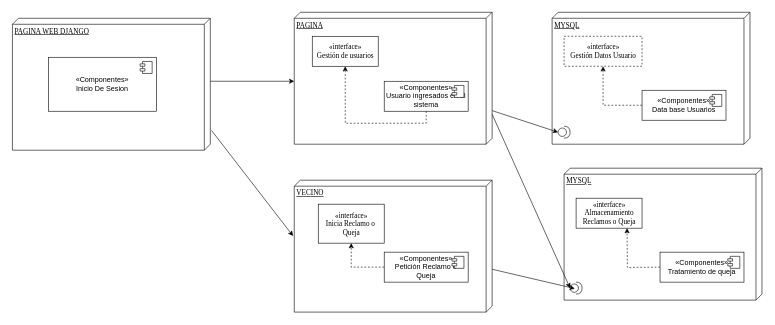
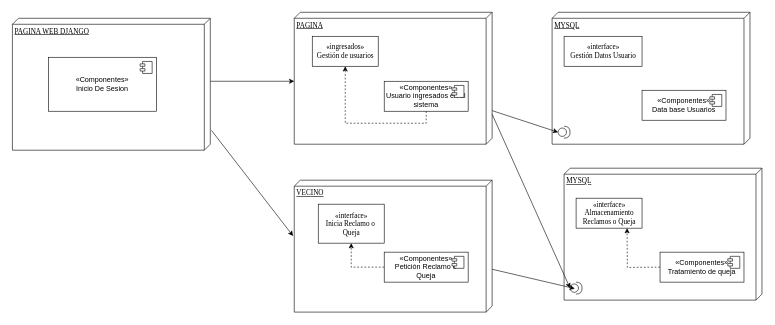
  <mxCell id="0" />
  <mxCell id="1" parent="0" />
  <mxCell id="2" style="edgeStyle=orthogonalEdgeStyle;rounded=0;orthogonalLoop=1;jettySize=auto;html=1;exitX=0;exitY=0;exitDx=105;exitDy=0;exitPerimeter=0;entryX=0;entryY=0;entryDx=115;entryDy=330;entryPerimeter=0;" edge="1" parent="1" source="3" target="4"><mxGeometry relative="1" as="geometry" /></mxCell>
  <mxCell id="3" value="PAGINA WEB DJANGO" style="verticalAlign=top;align=left;spacingTop=8;spacingLeft=2;spacingRight=12;shape=cube;size=10;direction=south;fontStyle=4;html=1;rounded=0;shadow=0;comic=0;labelBackgroundColor=none;strokeWidth=1;fontFamily=Verdana;fontSize=12" vertex="1" parent="1"><mxGeometry x="20" y="30" width="330" height="220" as="geometry" /></mxCell>
  <mxCell id="4" value="PAGINA" style="verticalAlign=top;align=left;spacingTop=8;spacingLeft=2;spacingRight=12;shape=cube;size=10;direction=south;fontStyle=4;html=1;rounded=0;shadow=0;comic=0;labelBackgroundColor=none;strokeWidth=1;fontFamily=Verdana;fontSize=12" vertex="1" parent="1"><mxGeometry x="490" y="20" width="330" height="220" as="geometry" /></mxCell>
- <mxCell id="5" value="«interface»&lt;br&gt;Gestión de usuarios" style="html=1;rounded=0;shadow=0;comic=0;labelBackgroundColor=none;strokeWidth=1;fontFamily=Verdana;fontSize=12;align=center;" vertex="1" parent="1"><mxGeometry x="520" y="60" width="110" height="50" as="geometry" /></mxCell>
+ <mxCell id="5" value="«ingresados»&lt;br&gt;Gestión de usuarios" style="html=1;rounded=0;shadow=0;comic=0;labelBackgroundColor=none;strokeWidth=1;fontFamily=Verdana;fontSize=12;align=center;" vertex="1" parent="1"><mxGeometry x="520" y="60" width="110" height="50" as="geometry" /></mxCell>
  <mxCell id="6" value="«Componentes»&lt;br&gt;Inicio De Sesion" style="html=1;dropTarget=0;whiteSpace=wrap;" vertex="1" parent="1"><mxGeometry x="80" y="95" width="180" height="90" as="geometry" /></mxCell>
  <mxCell id="7" value="" style="shape=module;jettyWidth=8;jettyHeight=4;" vertex="1" parent="6"><mxGeometry x="1" width="20" height="20" relative="1" as="geometry"><mxPoint x="-27" y="7" as="offset" /></mxGeometry></mxCell>
  <mxCell id="8" style="edgeStyle=orthogonalEdgeStyle;rounded=0;orthogonalLoop=1;jettySize=auto;html=1;exitX=0.5;exitY=1;exitDx=0;exitDy=0;entryX=0.5;entryY=1;entryDx=0;entryDy=0;dashed=1;" edge="1" parent="1" source="9" target="5"><mxGeometry relative="1" as="geometry" /></mxCell>
  <mxCell id="9" value="«Componentes»&lt;br&gt;Usuario ingresados en el sistema" style="html=1;dropTarget=0;whiteSpace=wrap;" vertex="1" parent="1"><mxGeometry x="640" y="135" width="140" height="50" as="geometry" /></mxCell>
  <mxCell id="10" value="" style="shape=module;jettyWidth=8;jettyHeight=4;" vertex="1" parent="9"><mxGeometry x="1" width="20" height="20" relative="1" as="geometry"><mxPoint x="-27" y="7" as="offset" /></mxGeometry></mxCell>
  <mxCell id="11" value="VECINO" style="verticalAlign=top;align=left;spacingTop=8;spacingLeft=2;spacingRight=12;shape=cube;size=10;direction=south;fontStyle=4;html=1;rounded=0;shadow=0;comic=0;labelBackgroundColor=none;strokeWidth=1;fontFamily=Verdana;fontSize=12" vertex="1" parent="1"><mxGeometry x="490" y="300" width="330" height="220" as="geometry" /></mxCell>
  <mxCell id="12" value="«interface»&lt;br&gt;Inicia Reclamo o&amp;nbsp;&lt;div&gt;Queja&lt;/div&gt;" style="html=1;rounded=0;shadow=0;comic=0;labelBackgroundColor=none;strokeWidth=1;fontFamily=Verdana;fontSize=12;align=center;" vertex="1" parent="1"><mxGeometry x="530" y="340" width="110" height="65" as="geometry" /></mxCell>
  <mxCell id="13" style="edgeStyle=orthogonalEdgeStyle;rounded=0;orthogonalLoop=1;jettySize=auto;html=1;exitX=0;exitY=0.5;exitDx=0;exitDy=0;entryX=0.5;entryY=1;entryDx=0;entryDy=0;dashed=1;" edge="1" parent="1" source="14" target="12"><mxGeometry relative="1" as="geometry" /></mxCell>
  <mxCell id="14" value="«Componentes»&lt;br&gt;Petición Reclamo o Queja" style="html=1;dropTarget=0;whiteSpace=wrap;" vertex="1" parent="1"><mxGeometry x="640" y="420" width="140" height="50" as="geometry" /></mxCell>
  <mxCell id="15" value="" style="shape=module;jettyWidth=8;jettyHeight=4;" vertex="1" parent="14"><mxGeometry x="1" width="20" height="20" relative="1" as="geometry"><mxPoint x="-27" y="7" as="offset" /></mxGeometry></mxCell>
  <mxCell id="16" value="MYSQL" style="verticalAlign=top;align=left;spacingTop=8;spacingLeft=2;spacingRight=12;shape=cube;size=10;direction=south;fontStyle=4;html=1;rounded=0;shadow=0;comic=0;labelBackgroundColor=none;strokeWidth=1;fontFamily=Verdana;fontSize=12" vertex="1" parent="1"><mxGeometry x="920" y="20" width="330" height="220" as="geometry" /></mxCell>
  <mxCell id="17" value="" style="shape=providedRequiredInterface;html=1;verticalLabelPosition=bottom;sketch=0;" vertex="1" parent="1"><mxGeometry x="930" y="210" width="20" height="20" as="geometry" /></mxCell>
  <mxCell id="18" value="" style="endArrow=classic;html=1;rounded=0;entryX=0;entryY=0.5;entryDx=0;entryDy=0;entryPerimeter=0;" edge="1" parent="1" source="4" target="17"><mxGeometry width="50" height="50" relative="1" as="geometry"><mxPoint x="820" y="430" as="sourcePoint" /><mxPoint x="952" y="512" as="targetPoint" /></mxGeometry></mxCell>
- <mxCell id="19" value="«interface»&lt;br&gt;Gestión Datos Usuario" style="html=1;rounded=0;shadow=0;comic=0;labelBackgroundColor=none;strokeWidth=1;fontFamily=Verdana;fontSize=12;align=center;dashed=1;" vertex="1" parent="1"><mxGeometry x="940" y="60" width="130" height="50" as="geometry" /></mxCell>
- <mxCell id="20" style="edgeStyle=orthogonalEdgeStyle;rounded=0;orthogonalLoop=1;jettySize=auto;html=1;exitX=0;exitY=0.5;exitDx=0;exitDy=0;entryX=0.5;entryY=1;entryDx=0;entryDy=0;dashed=1;" edge="1" parent="1" source="21" target="19"><mxGeometry relative="1" as="geometry" /></mxCell>
+ <mxCell id="19" value="«interface»&lt;br&gt;Gestión Datos Usuario" style="html=1;rounded=0;shadow=0;comic=0;labelBackgroundColor=none;strokeWidth=1;fontFamily=Verdana;fontSize=12;align=center;" vertex="1" parent="1"><mxGeometry x="940" y="60" width="130" height="50" as="geometry" /></mxCell>
  <mxCell id="21" value="«Componentes»&lt;br&gt;Data base Usuarios" style="html=1;dropTarget=0;whiteSpace=wrap;" vertex="1" parent="1"><mxGeometry x="1070" y="150" width="140" height="50" as="geometry" /></mxCell>
  <mxCell id="22" value="" style="shape=module;jettyWidth=8;jettyHeight=4;" vertex="1" parent="21"><mxGeometry x="1" width="20" height="20" relative="1" as="geometry"><mxPoint x="-27" y="7" as="offset" /></mxGeometry></mxCell>
  <mxCell id="23" value="" style="endArrow=classic;html=1;rounded=0;entryX=0.423;entryY=1.006;entryDx=0;entryDy=0;entryPerimeter=0;exitX=0.85;exitY=-0.006;exitDx=0;exitDy=0;exitPerimeter=0;" edge="1" parent="1" source="3" target="11"><mxGeometry width="50" height="50" relative="1" as="geometry"><mxPoint x="830" y="194" as="sourcePoint" /><mxPoint x="940" y="230" as="targetPoint" /></mxGeometry></mxCell>
  <mxCell id="24" value="MYSQL" style="verticalAlign=top;align=left;spacingTop=8;spacingLeft=2;spacingRight=12;shape=cube;size=10;direction=south;fontStyle=4;html=1;rounded=0;shadow=0;comic=0;labelBackgroundColor=none;strokeWidth=1;fontFamily=Verdana;fontSize=12" vertex="1" parent="1"><mxGeometry x="940" y="280" width="330" height="220" as="geometry" /></mxCell>
  <mxCell id="25" value="«interface»&lt;br&gt;Almacenamiento &lt;br&gt;Reclamos o Queja" style="html=1;rounded=0;shadow=0;comic=0;labelBackgroundColor=none;strokeWidth=1;fontFamily=Verdana;fontSize=12;align=center;" vertex="1" parent="1"><mxGeometry x="960" y="330" width="110" height="50" as="geometry" /></mxCell>
  <mxCell id="26" value="«Componentes»&lt;br&gt;Tratamiento de queja" style="html=1;dropTarget=0;whiteSpace=wrap;" vertex="1" parent="1"><mxGeometry x="1100" y="420" width="140" height="50" as="geometry" /></mxCell>
  <mxCell id="27" value="" style="shape=module;jettyWidth=8;jettyHeight=4;" vertex="1" parent="26"><mxGeometry x="1" width="20" height="20" relative="1" as="geometry"><mxPoint x="-27" y="7" as="offset" /></mxGeometry></mxCell>
  <mxCell id="28" value="" style="shape=providedRequiredInterface;html=1;verticalLabelPosition=bottom;sketch=0;" vertex="1" parent="1"><mxGeometry x="950" y="470" width="20" height="20" as="geometry" /></mxCell>
  <mxCell id="29" style="edgeStyle=orthogonalEdgeStyle;rounded=0;orthogonalLoop=1;jettySize=auto;html=1;exitX=0;exitY=0.5;exitDx=0;exitDy=0;entryX=0.5;entryY=1;entryDx=0;entryDy=0;dashed=1;" edge="1" parent="1"><mxGeometry relative="1" as="geometry"><mxPoint x="1100" y="445" as="sourcePoint" /><mxPoint x="1045" y="380" as="targetPoint" /></mxGeometry></mxCell>
  <mxCell id="30" value="" style="endArrow=classic;html=1;rounded=0;entryX=0;entryY=0.5;entryDx=0;entryDy=0;entryPerimeter=0;" edge="1" parent="1" target="28"><mxGeometry width="50" height="50" relative="1" as="geometry"><mxPoint x="820" y="190" as="sourcePoint" /><mxPoint x="950" y="240" as="targetPoint" /></mxGeometry></mxCell>
  <mxCell id="31" value="" style="endArrow=classic;html=1;rounded=0;entryX=0.4;entryY=0.54;entryDx=0;entryDy=0;entryPerimeter=0;" edge="1" parent="1" source="11" target="28"><mxGeometry width="50" height="50" relative="1" as="geometry"><mxPoint x="830" y="194" as="sourcePoint" /><mxPoint x="940" y="230" as="targetPoint" /></mxGeometry></mxCell>
